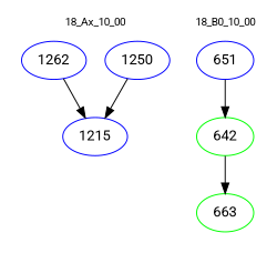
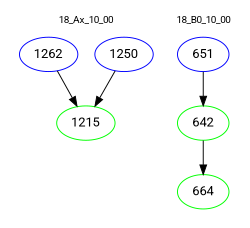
  digraph {
    fontname=Roboto
    node [color=blue fontname=Roboto]
    edge [color=black fontname=Roboto]
    n1 [label=1250]
-   n2 [label=1215]
+   n2 [color=green label=1215]
    n3 [label=1262]
    n4 [label=651]
    n5 [color=green label=642]
-   n6 [color=green label=663]
+   n6 [color=green label=664]
    subgraph cluster_1 {
      color=white
      fontsize=10
      label="18_Ax_10_00"
      n1
      n2
      n3
    }
    subgraph cluster_2 {
      color=white
      fontsize=10
      label="18_B0_10_00"
      n4
      n5
      n6
    }
    n1 -> n2
    n3 -> n2
    n4 -> n5
    n5 -> n6
  }
